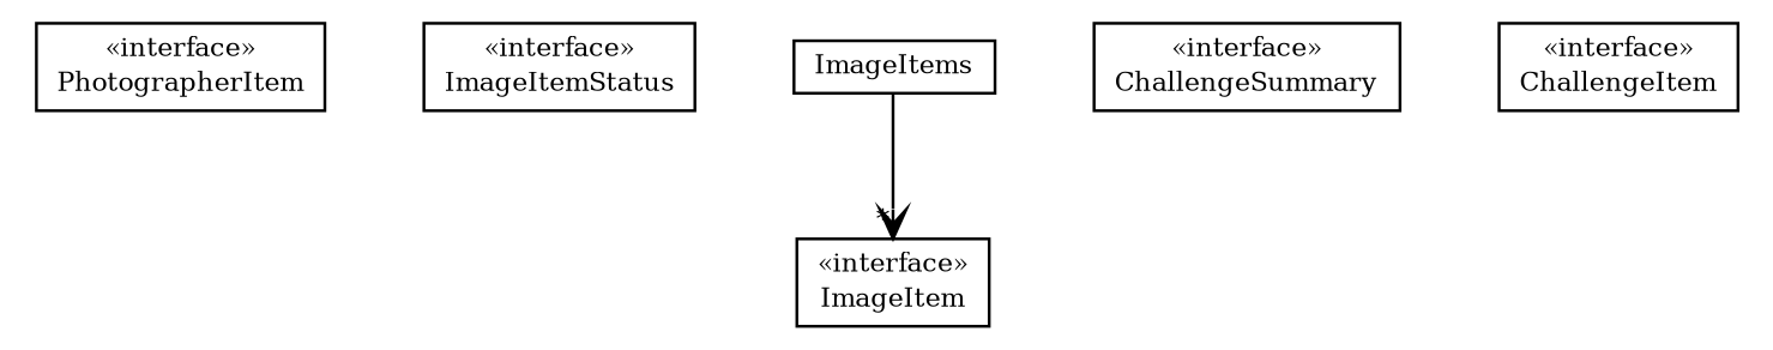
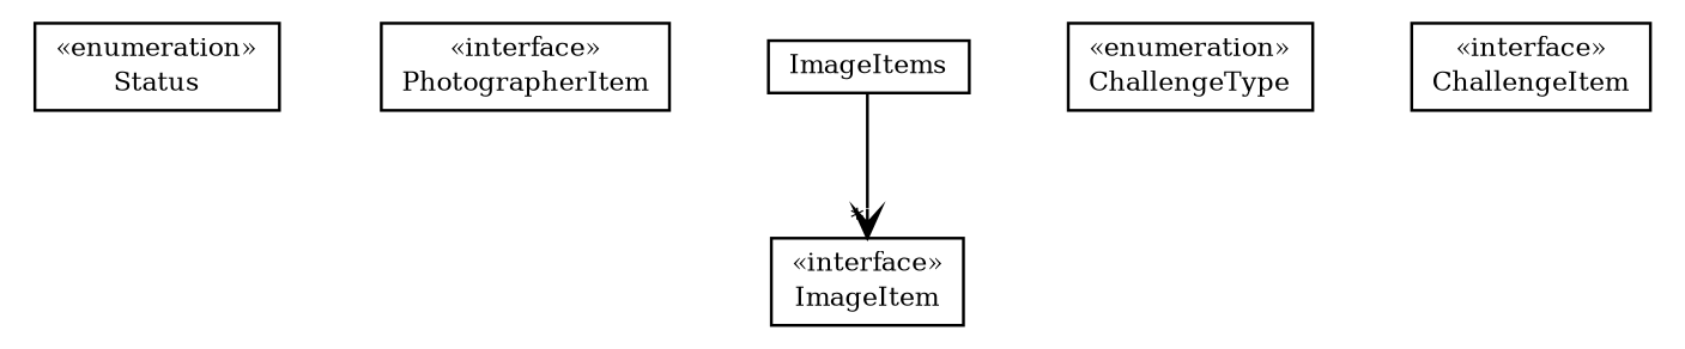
  digraph {
    fontname="DejaVu Serif"
    node [fontcolor=black fontname="DejaVu Serif" fontsize=9.0 shape=plaintext]
+   n1 [label=<<table border="0" cellborder="1" cellspacing="0" cellpadding="2" port="p" href="./Status.html"> 		<tr><td><table border="0" cellspacing="0" cellpadding="1"> 			<tr><td> &laquo;enumeration&raquo; </td></tr> 			<tr><td> Status </td></tr> 		</table></td></tr> 		</table>>]
    n2 [label=<<table border="0" cellborder="1" cellspacing="0" cellpadding="2" port="p" href="./PhotographerItem.html"> 		<tr><td><table border="0" cellspacing="0" cellpadding="1"> 			<tr><td> &laquo;interface&raquo; </td></tr> 			<tr><td> PhotographerItem </td></tr> 		</table></td></tr> 		</table>>]
-   n3 [label=<<table border="0" cellborder="1" cellspacing="0" cellpadding="2" port="p" href="./ImageItemStatus.html"> 		<tr><td><table border="0" cellspacing="0" cellpadding="1"> 			<tr><td> &laquo;interface&raquo; </td></tr> 			<tr><td> ImageItemStatus </td></tr> 		</table></td></tr> 		</table>>]
    n4 [label=<<table border="0" cellborder="1" cellspacing="0" cellpadding="2" port="p" href="./ImageItems.html"> 		<tr><td><table border="0" cellspacing="0" cellpadding="1"> 			<tr><td> ImageItems </td></tr> 		</table></td></tr> 		</table>>]
    n5 [label=<<table border="0" cellborder="1" cellspacing="0" cellpadding="2" port="p" href="./ImageItem.html"> 		<tr><td><table border="0" cellspacing="0" cellpadding="1"> 			<tr><td> &laquo;interface&raquo; </td></tr> 			<tr><td> ImageItem </td></tr> 		</table></td></tr> 		</table>>]
-   n7 [label=<<table border="0" cellborder="1" cellspacing="0" cellpadding="2" port="p" href="./ChallengeSummary.html"> 		<tr><td><table border="0" cellspacing="0" cellpadding="1"> 			<tr><td> &laquo;interface&raquo; </td></tr> 			<tr><td> ChallengeSummary </td></tr> 		</table></td></tr> 		</table>>]
+   n6 [label=<<table border="0" cellborder="1" cellspacing="0" cellpadding="2" port="p" href="./ChallengeType.html"> 		<tr><td><table border="0" cellspacing="0" cellpadding="1"> 			<tr><td> &laquo;enumeration&raquo; </td></tr> 			<tr><td> ChallengeType </td></tr> 		</table></td></tr> 		</table>>]
    n8 [label=<<table border="0" cellborder="1" cellspacing="0" cellpadding="2" port="p" href="./ChallengeItem.html"> 		<tr><td><table border="0" cellspacing="0" cellpadding="1"> 			<tr><td> &laquo;interface&raquo; </td></tr> 			<tr><td> ChallengeItem </td></tr> 		</table></td></tr> 		</table>>]
    n4 -> n5 [arrowhead=open color=black fontcolor=black fontname="DejaVu Serif" fontsize=10.0 headlabel="*" headport=p labelfontname=Helvetica labelfontsize=10 tailport=p]
  }
